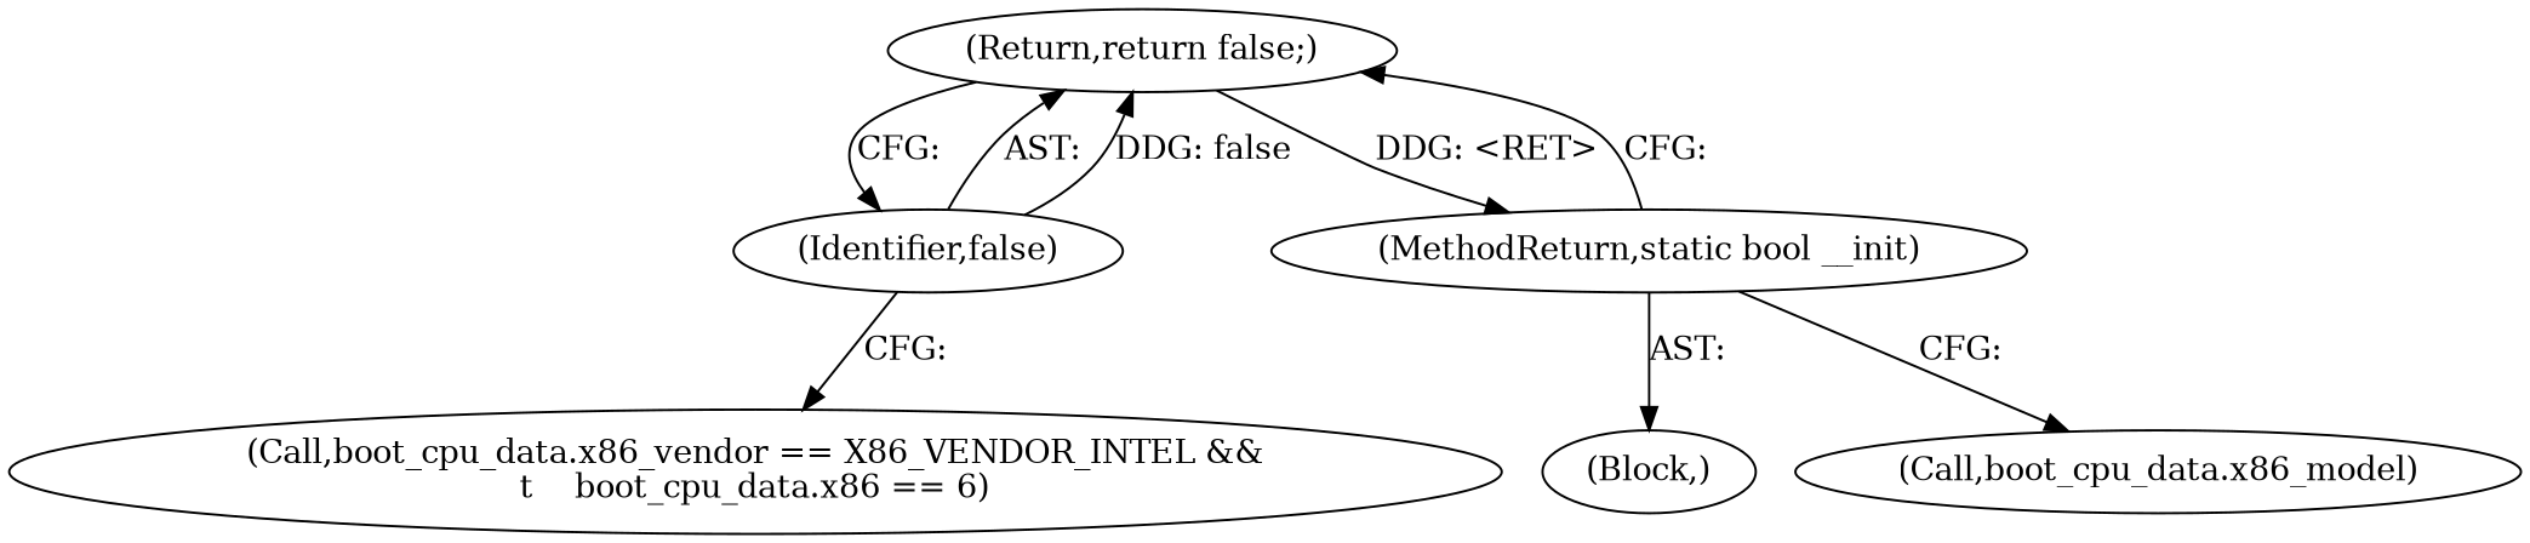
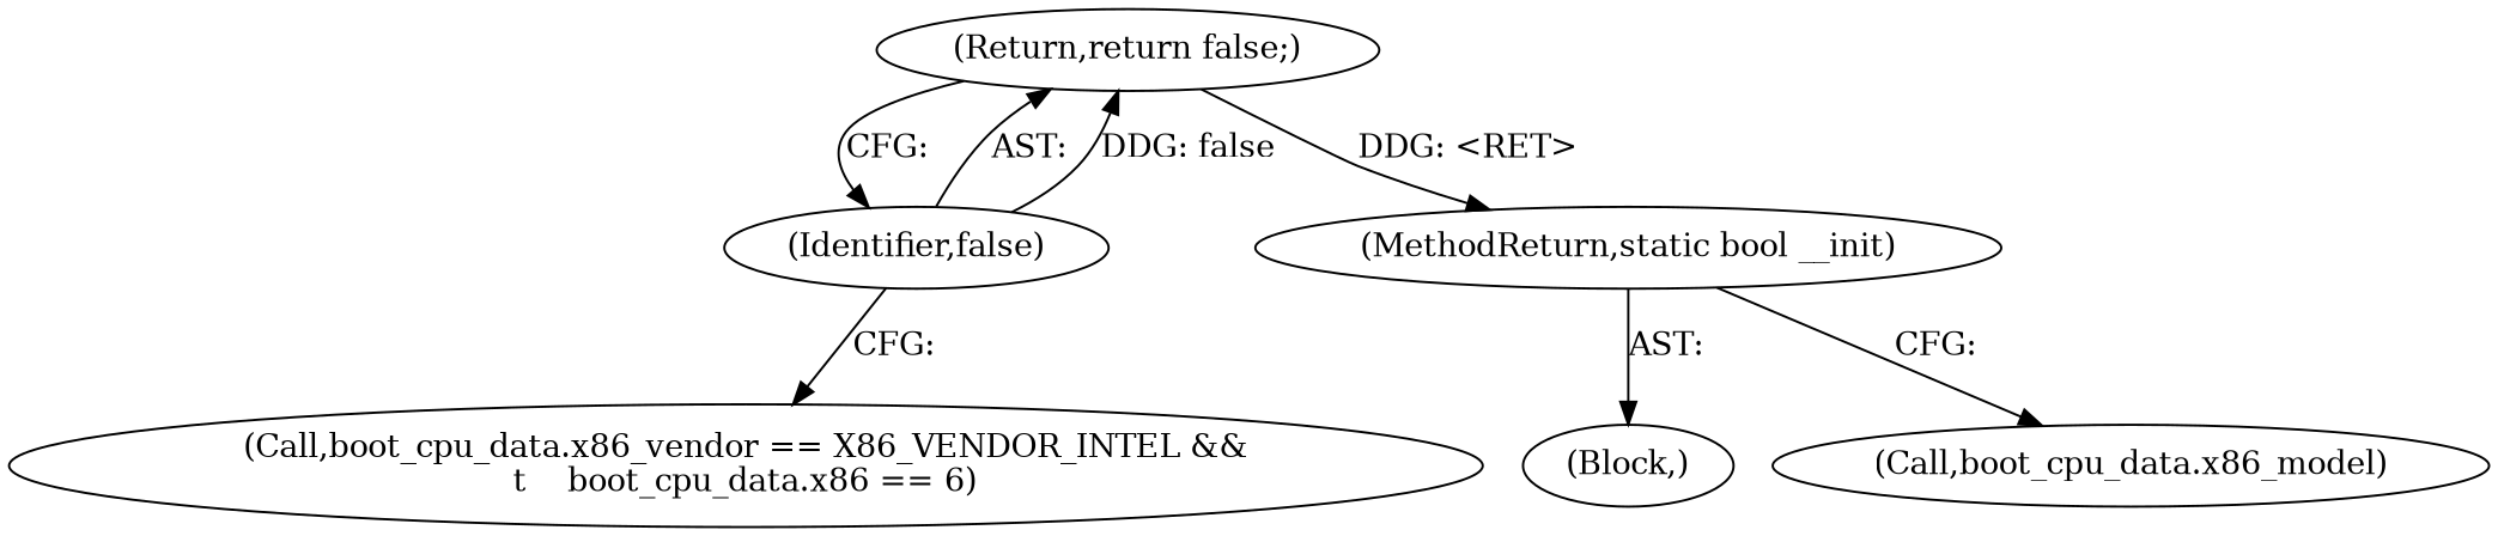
  digraph {
    n1 [label="(Return,return false;)"]
    n2 [label="(Identifier,false)"]
    n3 [label="(MethodReturn,static bool __init)"]
    n4 [label="(Call,boot_cpu_data.x86_vendor == X86_VENDOR_INTEL &&\n\t    boot_cpu_data.x86 == 6)"]
    n5 [label="(Block,)"]
    n6 [label="(Call,boot_cpu_data.x86_model)"]
    n1 -> n2 [label="CFG: "]
    n1 -> n3 [label="DDG: <RET>"]
    n2 -> n1 [label="AST: "]
    n2 -> n1 [label="DDG: false"]
    n2 -> n4 [label="CFG: "]
-   n3 -> n1 [label="CFG: "]
    n3 -> n5 [label="AST: "]
    n3 -> n6 [label="CFG: "]
  }
